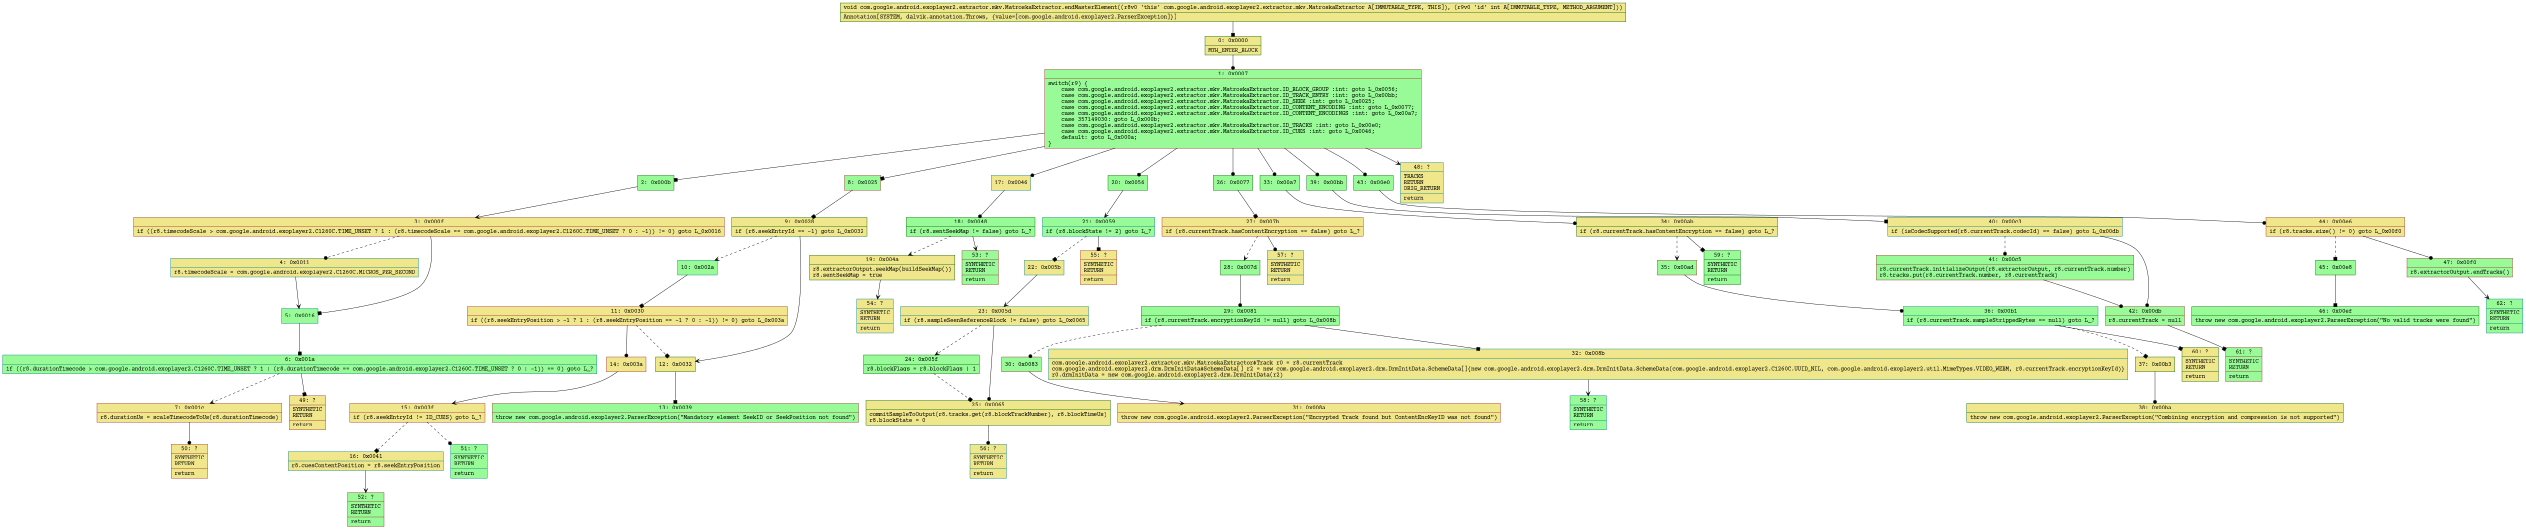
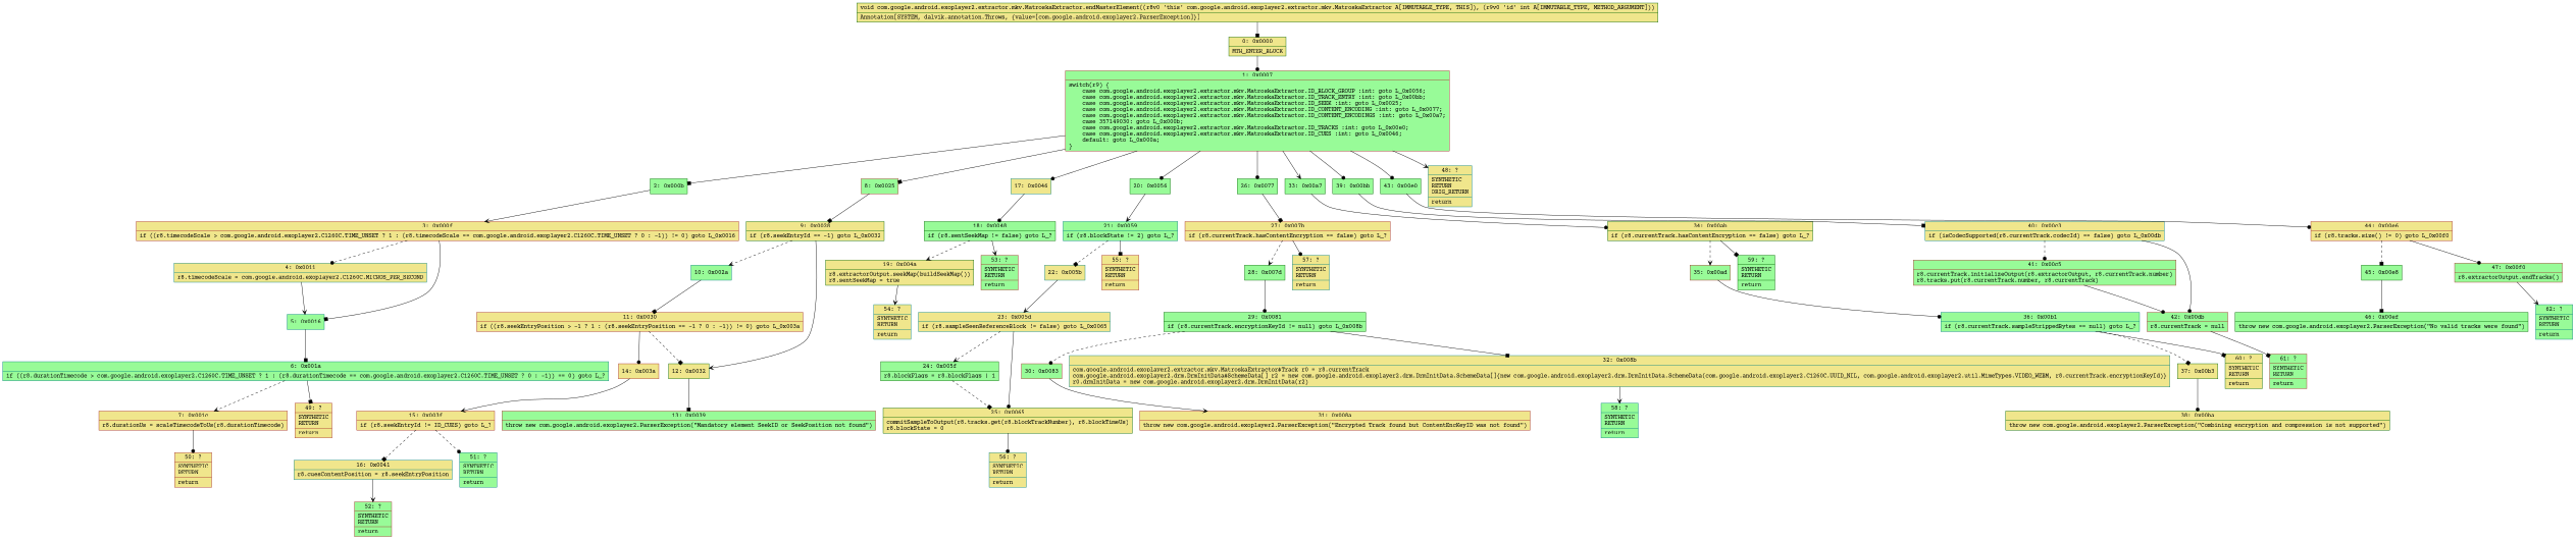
  digraph {
    fontname="Courier Prime"
    node [color=darkgreen fillcolor=khaki fontname="Courier Prime" shape=record style=filled]
    edge [arrowhead=dot fontname="Courier Prime"]
    n1 [label="{0\:\ 0x0000|MTH_ENTER_BLOCK\l}"]
    n2 [color=brown fillcolor=palegreen label="{1\:\ 0x0007|switch(r9) \{\l    case com.google.android.exoplayer2.extractor.mkv.MatroskaExtractor.ID_BLOCK_GROUP :int: goto L_0x0056;\l    case com.google.android.exoplayer2.extractor.mkv.MatroskaExtractor.ID_TRACK_ENTRY :int: goto L_0x00bb;\l    case com.google.android.exoplayer2.extractor.mkv.MatroskaExtractor.ID_SEEK :int: goto L_0x0025;\l    case com.google.android.exoplayer2.extractor.mkv.MatroskaExtractor.ID_CONTENT_ENCODING :int: goto L_0x0077;\l    case com.google.android.exoplayer2.extractor.mkv.MatroskaExtractor.ID_CONTENT_ENCODINGS :int: goto L_0x00a7;\l    case 357149030: goto L_0x000b;\l    case com.google.android.exoplayer2.extractor.mkv.MatroskaExtractor.ID_TRACKS :int: goto L_0x00e0;\l    case com.google.android.exoplayer2.extractor.mkv.MatroskaExtractor.ID_CUES :int: goto L_0x0046;\l    default: goto L_0x000a;\l\}\l}"]
    n3 [fillcolor=palegreen label="{2\:\ 0x000b}"]
    n4 [color=brown fillcolor=palegreen label="{8\:\ 0x0025}"]
    n5 [color=teal label="{17\:\ 0x0046}"]
    n6 [fillcolor=palegreen label="{20\:\ 0x0056}"]
    n7 [fillcolor=palegreen label="{26\:\ 0x0077}"]
    n8 [fillcolor=palegreen label="{33\:\ 0x00a7}"]
    n9 [fillcolor=palegreen label="{39\:\ 0x00bb}"]
    n10 [fillcolor=palegreen label="{43\:\ 0x00e0}"]
-   n11 [color=teal label="{48\:\ ?|TRACKS\lRETURN\lORIG_RETURN\l|return\l}"]
+   n11 [color=teal label="{48\:\ ?|SYNTHETIC\lRETURN\lORIG_RETURN\l|return\l}"]
    n12 [color=brown label="{3\:\ 0x000f|if ((r8.timecodeScale \> com.google.android.exoplayer2.C1260C.TIME_UNSET ? 1 : (r8.timecodeScale == com.google.android.exoplayer2.C1260C.TIME_UNSET ? 0 : \-1)) != 0) goto L_0x0016\l}"]
    n13 [label="{9\:\ 0x0028|if (r8.seekEntryId == \-1) goto L_0x0032\l}"]
    n14 [fillcolor=palegreen label="{18\:\ 0x0048|if (r8.sentSeekMap != false) goto L_?\l}"]
    n15 [color=teal fillcolor=palegreen label="{21\:\ 0x0059|if (r8.blockState != 2) goto L_?\l}"]
    n16 [color=brown label="{27\:\ 0x007b|if (r8.currentTrack.hasContentEncryption == false) goto L_?\l}"]
    n17 [label="{34\:\ 0x00ab|if (r8.currentTrack.hasContentEncryption == false) goto L_?\l}"]
    n18 [color=teal label="{40\:\ 0x00c3|if (isCodecSupported(r8.currentTrack.codecId) == false) goto L_0x00db\l}"]
    n19 [color=brown label="{44\:\ 0x00e6|if (r8.tracks.size() != 0) goto L_0x00f0\l}"]
    n20 [color=teal label="{4\:\ 0x0011|r8.timecodeScale = com.google.android.exoplayer2.C1260C.MICROS_PER_SECOND\l}"]
    n21 [color=teal fillcolor=palegreen label="{5\:\ 0x0016}"]
    n22 [color=teal fillcolor=palegreen label="{6\:\ 0x001a|if ((r8.durationTimecode \> com.google.android.exoplayer2.C1260C.TIME_UNSET ? 1 : (r8.durationTimecode == com.google.android.exoplayer2.C1260C.TIME_UNSET ? 0 : \-1)) == 0) goto L_?\l}"]
    n23 [color=brown label="{7\:\ 0x001c|r8.durationUs = scaleTimecodeToUs(r8.durationTimecode)\l}"]
    n24 [color=brown label="{49\:\ ?|SYNTHETIC\lRETURN\l|return\l}"]
    n25 [color=brown label="{50\:\ ?|SYNTHETIC\lRETURN\l|return\l}"]
    n26 [color=teal fillcolor=palegreen label="{10\:\ 0x002a}"]
    n27 [label="{12\:\ 0x0032}"]
    n28 [color=brown label="{11\:\ 0x0030|if ((r8.seekEntryPosition \> \-1 ? 1 : (r8.seekEntryPosition == \-1 ? 0 : \-1)) != 0) goto L_0x003a\l}"]
    n29 [color=brown fillcolor=palegreen label="{13\:\ 0x0039|throw new com.google.android.exoplayer2.ParserException(\"Mandatory element SeekID or SeekPosition not found\")\l}"]
    n30 [color=brown label="{14\:\ 0x003a}"]
    n31 [color=brown label="{15\:\ 0x003f|if (r8.seekEntryId != ID_CUES) goto L_?\l}"]
    n32 [color=teal label="{16\:\ 0x0041|r8.cuesContentPosition = r8.seekEntryPosition\l}"]
    n33 [color=teal fillcolor=palegreen label="{51\:\ ?|SYNTHETIC\lRETURN\l|return\l}"]
    n34 [color=brown fillcolor=palegreen label="{52\:\ ?|SYNTHETIC\lRETURN\l|return\l}"]
    n35 [label="{19\:\ 0x004a|r8.extractorOutput.seekMap(buildSeekMap())\lr8.sentSeekMap = true\l}"]
    n36 [color=brown fillcolor=palegreen label="{53\:\ ?|SYNTHETIC\lRETURN\l|return\l}"]
    n37 [color=teal label="{54\:\ ?|SYNTHETIC\lRETURN\l|return\l}"]
    n38 [color=teal label="{22\:\ 0x005b}"]
    n39 [color=brown label="{55\:\ ?|SYNTHETIC\lRETURN\l|return\l}"]
    n40 [color=teal label="{23\:\ 0x005d|if (r8.sampleSeenReferenceBlock != false) goto L_0x0065\l}"]
    n41 [fillcolor=palegreen label="{24\:\ 0x005f|r8.blockFlags = r8.blockFlags \| 1\l}"]
    n42 [label="{25\:\ 0x0065|commitSampleToOutput(r8.tracks.get(r8.blockTrackNumber), r8.blockTimeUs)\lr8.blockState = 0\l}"]
    n43 [color=teal label="{56\:\ ?|SYNTHETIC\lRETURN\l|return\l}"]
    n44 [fillcolor=palegreen label="{28\:\ 0x007d}"]
    n45 [color=teal label="{57\:\ ?|SYNTHETIC\lRETURN\l|return\l}"]
    n46 [fillcolor=palegreen label="{29\:\ 0x0081|if (r8.currentTrack.encryptionKeyId != null) goto L_0x008b\l}"]
    n47 [color=brown fillcolor=palegreen label="{30\:\ 0x0083}"]
    n48 [color=teal label="{32\:\ 0x008b|com.google.android.exoplayer2.extractor.mkv.MatroskaExtractor$Track r0 = r8.currentTrack\lcom.google.android.exoplayer2.drm.DrmInitData$SchemeData[] r2 = new com.google.android.exoplayer2.drm.DrmInitData.SchemeData[]\{new com.google.android.exoplayer2.drm.DrmInitData.SchemeData(com.google.android.exoplayer2.C1260C.UUID_NIL, com.google.android.exoplayer2.util.MimeTypes.VIDEO_WEBM, r8.currentTrack.encryptionKeyId)\}\lr0.drmInitData = new com.google.android.exoplayer2.drm.DrmInitData(r2)\l}"]
    n49 [color=brown label="{31\:\ 0x008a|throw new com.google.android.exoplayer2.ParserException(\"Encrypted Track found but ContentEncKeyID was not found\")\l}"]
    n50 [color=teal fillcolor=palegreen label="{58\:\ ?|SYNTHETIC\lRETURN\l|return\l}"]
    n51 [color=brown fillcolor=palegreen label="{35\:\ 0x00ad}"]
    n52 [fillcolor=palegreen label="{59\:\ ?|SYNTHETIC\lRETURN\l|return\l}"]
    n53 [color=teal fillcolor=palegreen label="{36\:\ 0x00b1|if (r8.currentTrack.sampleStrippedBytes == null) goto L_?\l}"]
    n54 [label="{37\:\ 0x00b3}"]
    n55 [label="{60\:\ ?|SYNTHETIC\lRETURN\l|return\l}"]
    n56 [label="{38\:\ 0x00ba|throw new com.google.android.exoplayer2.ParserException(\"Combining encryption and compression is not supported\")\l}"]
    n57 [color=brown fillcolor=palegreen label="{41\:\ 0x00c5|r8.currentTrack.initializeOutput(r8.extractorOutput, r8.currentTrack.number)\lr8.tracks.put(r8.currentTrack.number, r8.currentTrack)\l}"]
    n58 [color=brown fillcolor=palegreen label="{42\:\ 0x00db|r8.currentTrack = null\l}"]
    n59 [color=brown fillcolor=palegreen label="{61\:\ ?|SYNTHETIC\lRETURN\l|return\l}"]
    n60 [fillcolor=palegreen label="{45\:\ 0x00e8}"]
    n61 [color=brown fillcolor=palegreen label="{47\:\ 0x00f0|r8.extractorOutput.endTracks()\l}"]
    n62 [fillcolor=palegreen label="{46\:\ 0x00ef|throw new com.google.android.exoplayer2.ParserException(\"No valid tracks were found\")\l}"]
    n63 [color=teal fillcolor=palegreen label="{62\:\ ?|SYNTHETIC\lRETURN\l|return\l}"]
    n64 [label="{void com.google.android.exoplayer2.extractor.mkv.MatroskaExtractor.endMasterElement((r8v0 'this' com.google.android.exoplayer2.extractor.mkv.MatroskaExtractor A[IMMUTABLE_TYPE, THIS]), (r9v0 'id' int A[IMMUTABLE_TYPE, METHOD_ARGUMENT]))  | Annotation[SYSTEM, dalvik.annotation.Throws, \{value=[com.google.android.exoplayer2.ParserException]\}]\l}"]
    n1 -> n2
    n2 -> n3 [arrowhead=box]
    n2 -> n4 [arrowhead=box]
    n2 -> n5
    n2 -> n6
    n2 -> n7
-   n2 -> n8
+   n2 -> n8 [arrowhead=vee]
    n2 -> n9
    n2 -> n10
    n2 -> n11 [arrowhead=vee]
    n3 -> n12 [arrowhead=vee]
    n4 -> n13 [arrowhead=box]
    n5 -> n14
    n6 -> n15 [arrowhead=vee]
    n7 -> n16 [arrowhead=box]
    n8 -> n17
    n9 -> n18 [arrowhead=box]
    n10 -> n19
    n12 -> n20 [style=dashed]
    n12 -> n21 [arrowhead=box]
    n13 -> n26 [arrowhead=vee style=dashed]
    n13 -> n27 [arrowhead=vee]
    n14 -> n35 [arrowhead=vee style=dashed]
    n14 -> n36 [arrowhead=vee]
    n15 -> n38 [arrowhead=box style=dashed]
    n15 -> n39 [arrowhead=box]
    n16 -> n44 [arrowhead=vee style=dashed]
    n16 -> n45
    n17 -> n51 [arrowhead=vee style=dashed]
    n17 -> n52 [arrowhead=box]
    n18 -> n57 [style=dashed]
    n18 -> n58
    n19 -> n60 [arrowhead=box style=dashed]
    n19 -> n61
    n20 -> n21 [arrowhead=vee]
    n21 -> n22 [arrowhead=box]
    n22 -> n23 [arrowhead=vee style=dashed]
    n22 -> n24 [arrowhead=box]
    n23 -> n25
    n26 -> n28 [arrowhead=box]
    n27 -> n29 [arrowhead=box]
    n28 -> n27 [arrowhead=box style=dashed]
    n28 -> n30
    n30 -> n31 [arrowhead=vee]
    n31 -> n32 [arrowhead=box style=dashed]
    n31 -> n33 [style=dashed]
    n32 -> n34 [arrowhead=vee]
    n35 -> n37 [arrowhead=vee]
    n38 -> n40 [arrowhead=vee]
    n40 -> n41 [arrowhead=vee style=dashed]
    n40 -> n42
    n41 -> n42 [arrowhead=box style=dashed]
    n42 -> n43
    n44 -> n46
    n46 -> n47 [style=dashed]
    n46 -> n48 [arrowhead=box]
    n47 -> n49 [arrowhead=vee]
    n48 -> n50 [arrowhead=vee]
    n51 -> n53
    n53 -> n54 [arrowhead=box style=dashed]
    n53 -> n55 [arrowhead=box]
    n54 -> n56
    n57 -> n58
    n58 -> n59 [arrowhead=box]
    n60 -> n62 [arrowhead=box]
    n61 -> n63 [arrowhead=vee]
    n64 -> n1 [arrowhead=box]
  }
